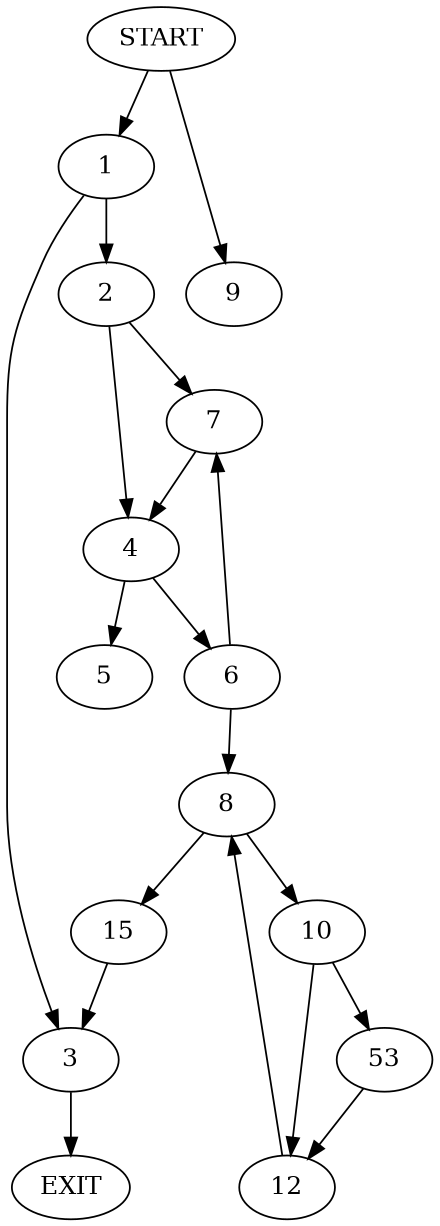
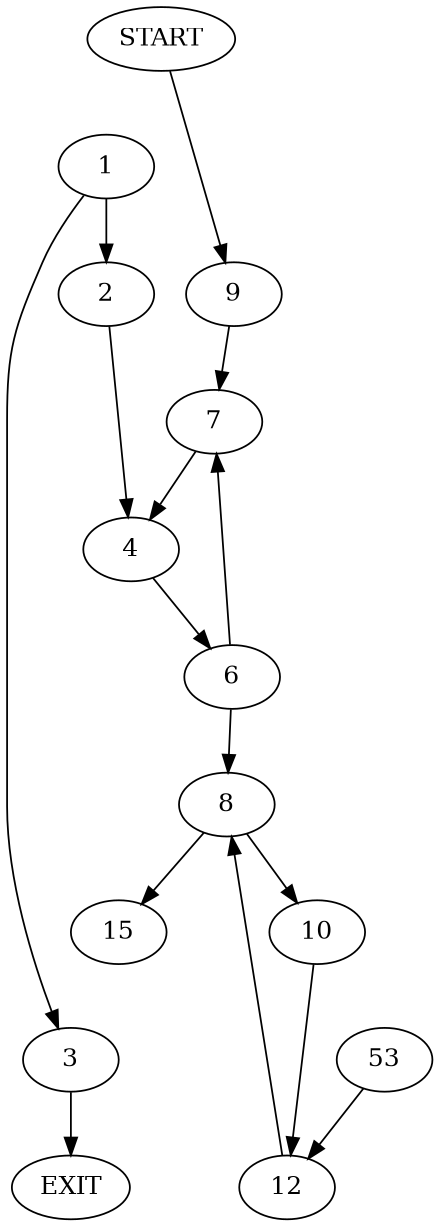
  digraph {
    n1 [label=START]
    1
    9
    2
    3
    7
    n7 [label=EXIT]
    4
-   5
    6
    8
    10
    n13 [label=15]
    12
    n15 [label=53]
-   n1 -> 1
    n1 -> 9
    1 -> 2
    1 -> 3
-   2 -> 7
+   9 -> 7
    2 -> 4
    3 -> n7
    7 -> 4
-   4 -> 5
    4 -> 6
    6 -> 7
    6 -> 8
    8 -> 10
    8 -> n13
    10 -> 12
-   10 -> n15
-   n13 -> 3
    12 -> 8
    n15 -> 12
  }
